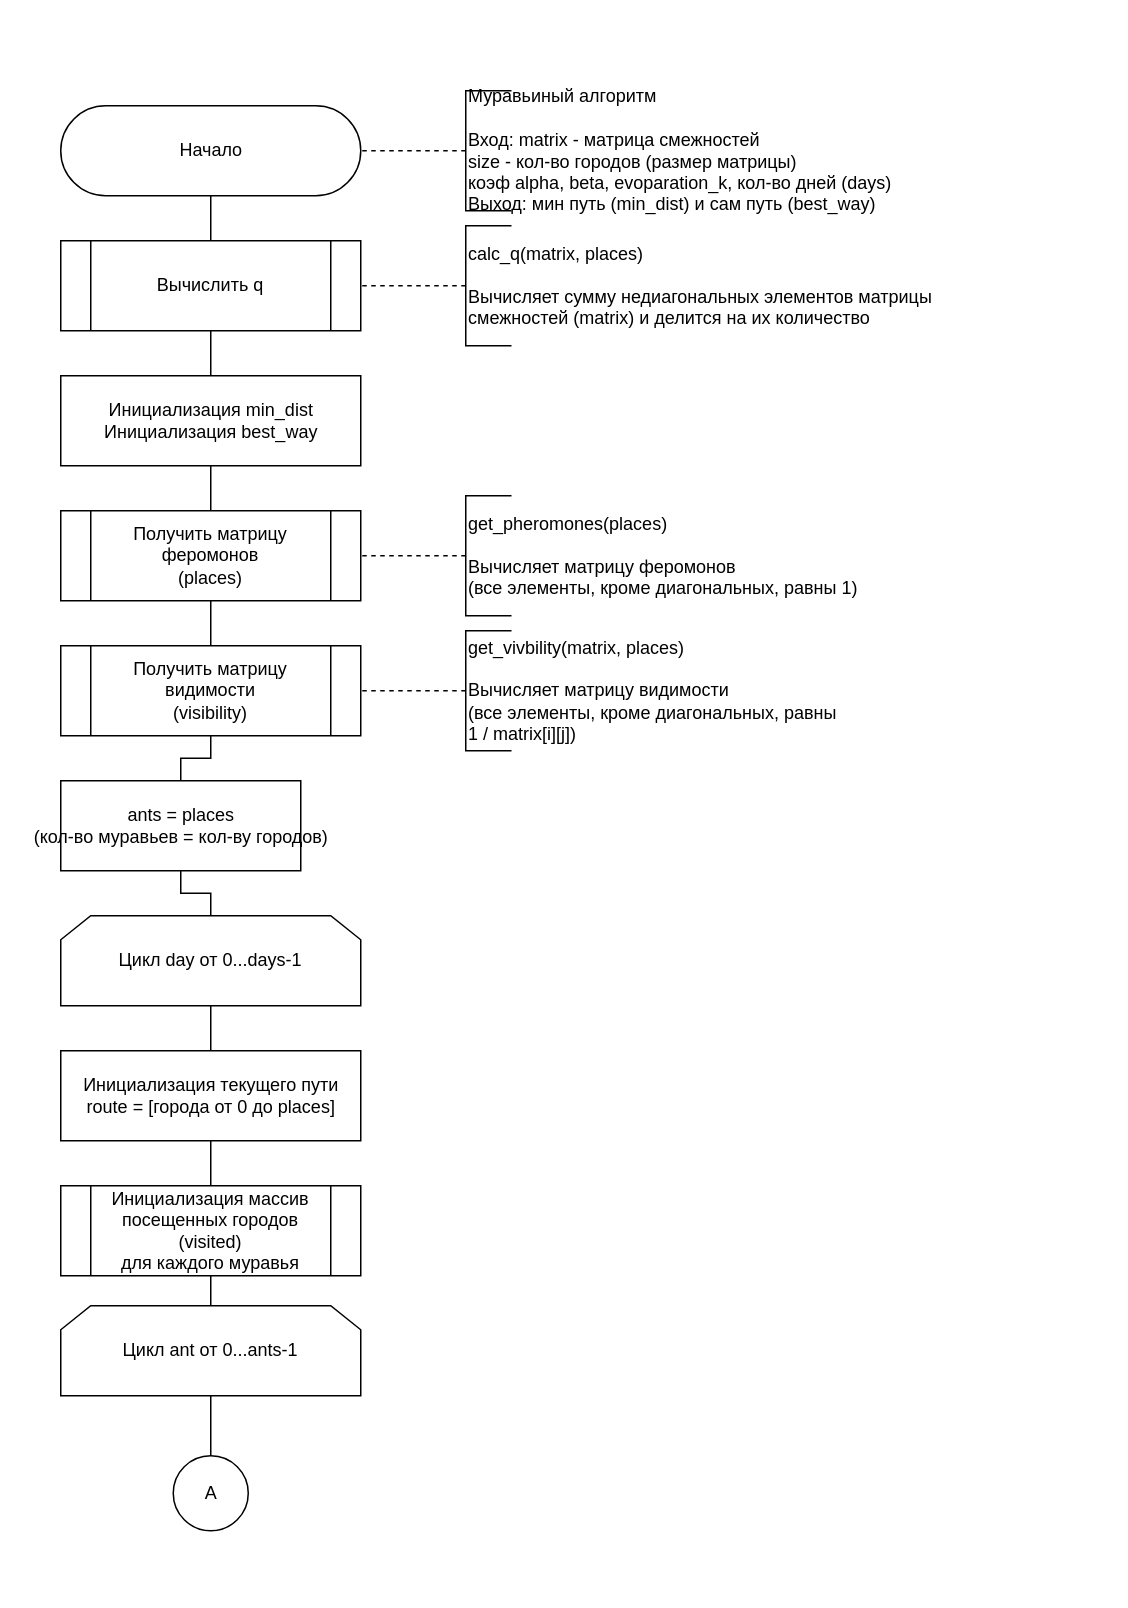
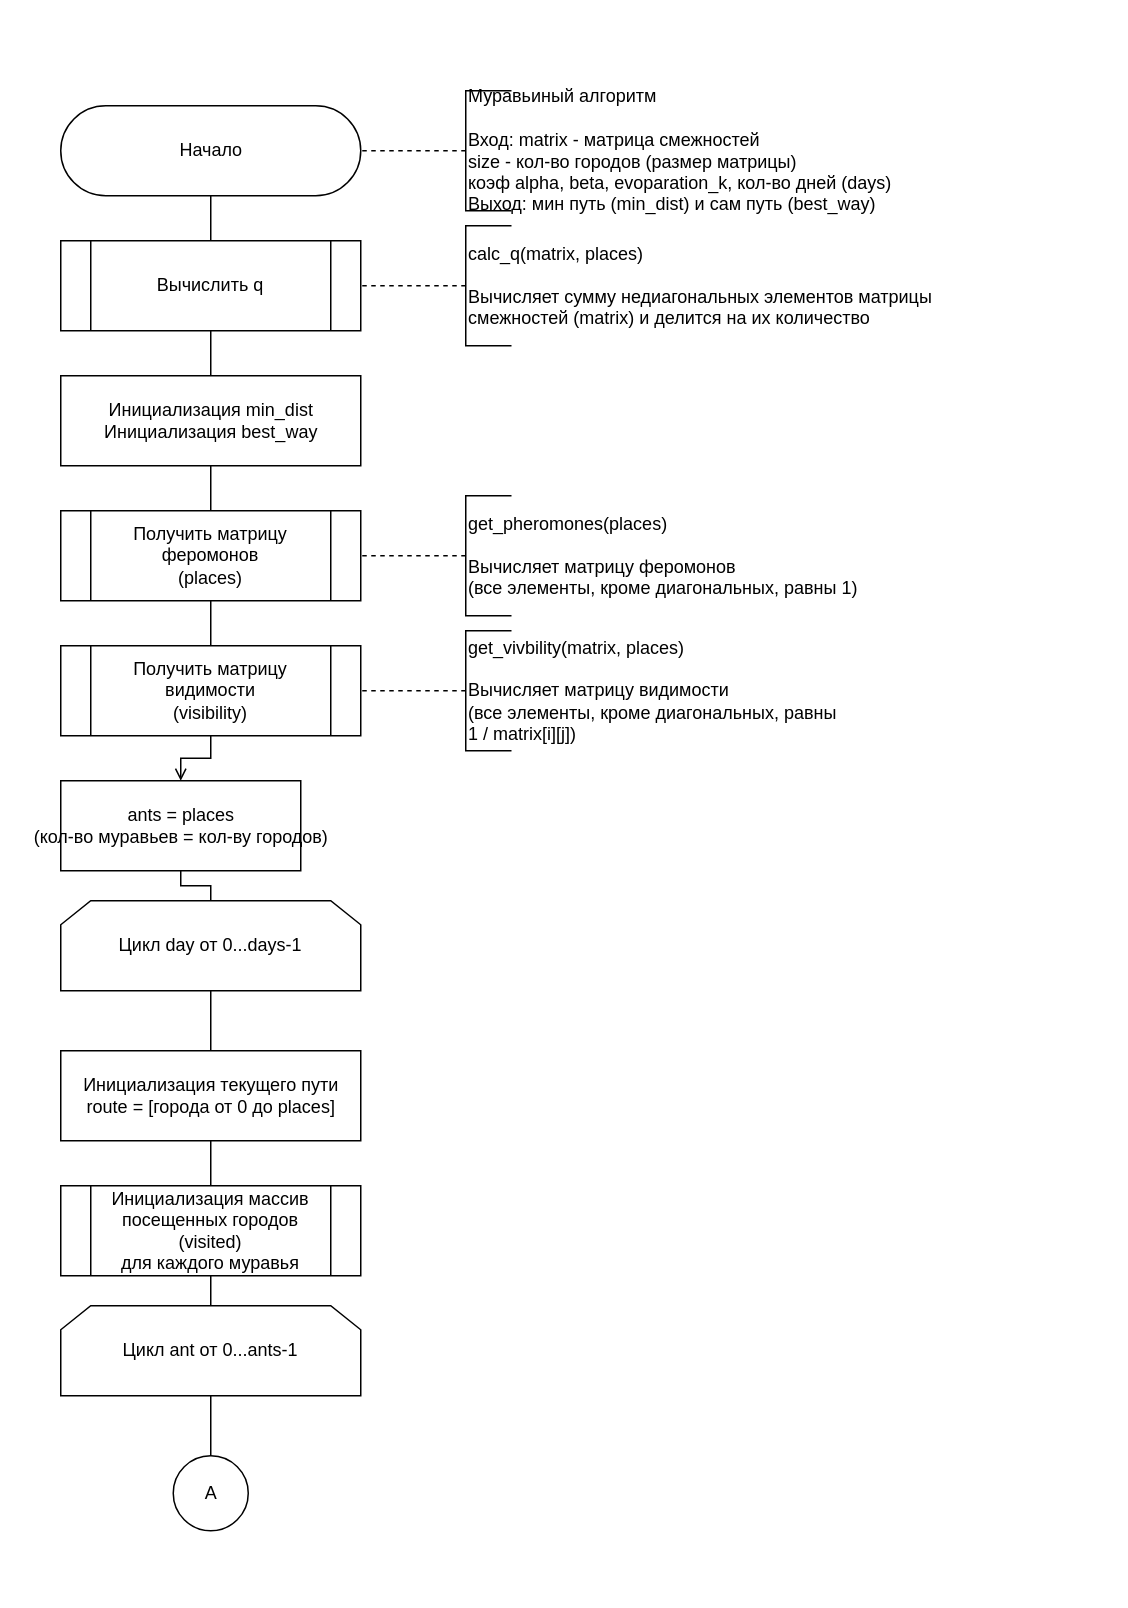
  <mxCell id="0" />
  <mxCell id="1" parent="0" />
  <mxCell id="2" value="" style="whiteSpace=wrap;html=1;fillColor=none;strokeColor=none;" parent="1" vertex="1"><mxGeometry x="20" y="20" width="710" height="1030" as="geometry" /></mxCell>
  <mxCell id="3" style="edgeStyle=none;html=1;exitX=0.5;exitY=0.5;exitDx=0;exitDy=30;exitPerimeter=0;entryX=0.5;entryY=0;entryDx=0;entryDy=0;endArrow=none;endFill=0;" parent="1" source="4" target="8" edge="1"><mxGeometry relative="1" as="geometry" /></mxCell>
  <mxCell id="4" value="Начало" style="html=1;dashed=0;whitespace=wrap;shape=mxgraph.dfd.start" parent="1" vertex="1"><mxGeometry x="40" y="70" width="200" height="60" as="geometry" /></mxCell>
  <mxCell id="5" value="" style="edgeStyle=orthogonalEdgeStyle;rounded=0;orthogonalLoop=1;jettySize=auto;html=1;endArrow=none;endFill=0;dashed=1;" parent="1" source="6" target="4" edge="1"><mxGeometry relative="1" as="geometry" /></mxCell>
  <mxCell id="6" value="Муравьиный алгоритм&lt;br&gt;&lt;br&gt;Вход: matrix - матрица смежностей&lt;br&gt;size - кол-во городов (размер матрицы)&lt;br&gt;коэф alpha, beta, evoparation_k, кол-во дней (days)&lt;br&gt;Выход: мин путь (min_dist) и сам путь (best_way)" style="html=1;dashed=0;whitespace=wrap;shape=partialRectangle;right=0;align=left;" parent="1" vertex="1"><mxGeometry x="310" y="60" width="30" height="80" as="geometry" /></mxCell>
  <mxCell id="7" style="edgeStyle=none;html=1;exitX=0.5;exitY=1;exitDx=0;exitDy=0;entryX=0.5;entryY=0;entryDx=0;entryDy=0;endArrow=none;endFill=0;" parent="1" source="8" edge="1"><mxGeometry relative="1" as="geometry"><mxPoint x="140" y="250" as="targetPoint" /></mxGeometry></mxCell>
  <mxCell id="8" value="Вычислить q" style="shape=process;whiteSpace=wrap;html=1;backgroundOutline=1;" parent="1" vertex="1"><mxGeometry x="40" y="160" width="200" height="60" as="geometry" /></mxCell>
  <mxCell id="9" value="" style="edgeStyle=orthogonalEdgeStyle;rounded=0;orthogonalLoop=1;jettySize=auto;html=1;endArrow=none;endFill=0;dashed=1;" parent="1" source="10" edge="1"><mxGeometry relative="1" as="geometry"><mxPoint x="240" y="190" as="targetPoint" /></mxGeometry></mxCell>
  <mxCell id="10" value="calc_q(matrix,&amp;nbsp;&lt;span style=&quot;text-align: center&quot;&gt;places&lt;/span&gt;)&lt;br&gt;&lt;br&gt;Вычисляет сумму недиагональных элементов матрицы &lt;br&gt;смежностей (matrix) и делится на их количество" style="html=1;dashed=0;whitespace=wrap;shape=partialRectangle;right=0;align=left;" parent="1" vertex="1"><mxGeometry x="310" y="150" width="30" height="80" as="geometry" /></mxCell>
  <mxCell id="11" style="edgeStyle=orthogonalEdgeStyle;html=1;exitX=0.5;exitY=1;exitDx=0;exitDy=0;entryX=0.5;entryY=0;entryDx=0;entryDy=0;endArrow=none;endFill=0;rounded=0;" parent="1" source="12" target="16" edge="1"><mxGeometry relative="1" as="geometry" /></mxCell>
  <mxCell id="12" value="Инициализация min_dist&lt;br&gt;Инициализация best_way" style="html=1;dashed=0;whitespace=wrap;" parent="1" vertex="1"><mxGeometry x="40" y="250" width="200" height="60" as="geometry" /></mxCell>
- <mxCell id="13" style="edgeStyle=orthogonalEdgeStyle;rounded=0;html=1;exitX=0.5;exitY=1;exitDx=0;exitDy=0;entryX=0.5;entryY=0;entryDx=0;entryDy=0;endArrow=none;endFill=0;" parent="1" source="14" target="22" edge="1"><mxGeometry relative="1" as="geometry" /></mxCell>
+ <mxCell id="13" style="edgeStyle=orthogonalEdgeStyle;rounded=0;html=1;exitX=0.5;exitY=1;exitDx=0;exitDy=0;entryX=0.5;entryY=0;entryDx=0;entryDy=0;endArrow=open;endFill=0;" parent="1" source="14" target="22" edge="1"><mxGeometry relative="1" as="geometry" /></mxCell>
  <mxCell id="14" value="Получить матрицу видимости&lt;br&gt;(visibility)" style="shape=process;whiteSpace=wrap;html=1;backgroundOutline=1;" parent="1" vertex="1"><mxGeometry x="40" y="430" width="200" height="60" as="geometry" /></mxCell>
  <mxCell id="15" style="edgeStyle=orthogonalEdgeStyle;rounded=0;html=1;exitX=0.5;exitY=1;exitDx=0;exitDy=0;entryX=0.5;entryY=0;entryDx=0;entryDy=0;endArrow=none;endFill=0;" parent="1" source="16" target="14" edge="1"><mxGeometry relative="1" as="geometry" /></mxCell>
  <mxCell id="16" value="Получить матрицу феромонов&lt;br&gt;(places)" style="shape=process;whiteSpace=wrap;html=1;backgroundOutline=1;" parent="1" vertex="1"><mxGeometry x="40" y="340" width="200" height="60" as="geometry" /></mxCell>
  <mxCell id="17" value="" style="edgeStyle=orthogonalEdgeStyle;rounded=0;orthogonalLoop=1;jettySize=auto;html=1;endArrow=none;endFill=0;dashed=1;" parent="1" source="18" edge="1"><mxGeometry relative="1" as="geometry"><mxPoint x="240" y="370" as="targetPoint" /></mxGeometry></mxCell>
  <mxCell id="18" value="get_pheromones(&lt;span style=&quot;text-align: center&quot;&gt;places&lt;/span&gt;)&lt;br&gt;&lt;br&gt;Вычисляет матрицу феромонов&lt;br&gt;(все элементы, кроме диагональных, равны 1)" style="html=1;dashed=0;whitespace=wrap;shape=partialRectangle;right=0;align=left;" parent="1" vertex="1"><mxGeometry x="310" y="330" width="30" height="80" as="geometry" /></mxCell>
  <mxCell id="19" value="get_vivbility(matrix,&amp;nbsp;&lt;span style=&quot;text-align: center&quot;&gt;places&lt;/span&gt;)&lt;br&gt;&lt;br&gt;Вычисляет матрицу видимости&lt;br&gt;(все элементы, кроме диагональных, равны&lt;br&gt;1 / matrix[i][j])" style="html=1;dashed=0;whitespace=wrap;shape=partialRectangle;right=0;align=left;" parent="1" vertex="1"><mxGeometry x="310" y="420" width="30" height="80" as="geometry" /></mxCell>
  <mxCell id="20" value="" style="edgeStyle=orthogonalEdgeStyle;rounded=0;orthogonalLoop=1;jettySize=auto;html=1;endArrow=none;endFill=0;dashed=1;" parent="1" source="19" edge="1"><mxGeometry relative="1" as="geometry"><mxPoint x="240" y="460" as="targetPoint" /></mxGeometry></mxCell>
  <mxCell id="21" style="edgeStyle=orthogonalEdgeStyle;rounded=0;html=1;exitX=0.5;exitY=1;exitDx=0;exitDy=0;entryX=0.5;entryY=0;entryDx=0;entryDy=0;endArrow=none;endFill=0;" parent="1" source="22" target="24" edge="1"><mxGeometry relative="1" as="geometry" /></mxCell>
  <mxCell id="22" value="ants = places&lt;br&gt;(кол-во муравьев = кол-ву городов)" style="html=1;dashed=0;whitespace=wrap;" parent="1" vertex="1"><mxGeometry x="40" y="520" width="160" height="60" as="geometry" /></mxCell>
  <mxCell id="23" style="edgeStyle=orthogonalEdgeStyle;rounded=0;html=1;exitX=0.5;exitY=1;exitDx=0;exitDy=0;endArrow=none;endFill=0;" parent="1" source="24" edge="1"><mxGeometry relative="1" as="geometry"><mxPoint x="140" y="700" as="targetPoint" /></mxGeometry></mxCell>
- <mxCell id="24" value="Цикл day от 0...days-1" style="shape=loopLimit;whiteSpace=wrap;html=1;direction=east" parent="1" vertex="1"><mxGeometry x="40" y="610" width="200" height="60" as="geometry" /></mxCell>
+ <mxCell id="24" value="Цикл day от 0...days-1" style="shape=loopLimit;whiteSpace=wrap;html=1;direction=east" parent="1" vertex="1"><mxGeometry x="40" y="600" width="200" height="60" as="geometry" /></mxCell>
  <mxCell id="25" style="edgeStyle=orthogonalEdgeStyle;rounded=0;html=1;exitX=0.5;exitY=1;exitDx=0;exitDy=0;endArrow=none;endFill=0;" parent="1" source="26" edge="1"><mxGeometry relative="1" as="geometry"><mxPoint x="140" y="790" as="targetPoint" /></mxGeometry></mxCell>
  <mxCell id="26" value="Инициализация текущего пути&lt;br&gt;route = [города от 0 до places]" style="html=1;dashed=0;whitespace=wrap;" parent="1" vertex="1"><mxGeometry x="40" y="700" width="200" height="60" as="geometry" /></mxCell>
  <mxCell id="27" style="edgeStyle=orthogonalEdgeStyle;rounded=0;html=1;exitX=0.5;exitY=1;exitDx=0;exitDy=0;entryX=0.5;entryY=0;entryDx=0;entryDy=0;endArrow=none;endFill=0;" parent="1" source="28" target="30" edge="1"><mxGeometry relative="1" as="geometry" /></mxCell>
  <mxCell id="28" value="Инициализация массив посещенных городов (visited) &lt;br&gt;для каждого муравья" style="shape=process;whiteSpace=wrap;html=1;backgroundOutline=1;" parent="1" vertex="1"><mxGeometry x="40" y="790" width="200" height="60" as="geometry" /></mxCell>
  <mxCell id="29" style="edgeStyle=orthogonalEdgeStyle;rounded=0;html=1;exitX=0.5;exitY=1;exitDx=0;exitDy=0;entryX=0.5;entryY=0;entryDx=0;entryDy=0;endArrow=none;endFill=0;" parent="1" source="30" edge="1"><mxGeometry relative="1" as="geometry"><mxPoint x="140" y="970" as="targetPoint" /></mxGeometry></mxCell>
  <mxCell id="30" value="Цикл ant от 0...ants-1" style="shape=loopLimit;whiteSpace=wrap;html=1;direction=east" parent="1" vertex="1"><mxGeometry x="40" y="870" width="200" height="60" as="geometry" /></mxCell>
  <mxCell id="31" value="A" style="shape=ellipse;html=1;dashed=0;whitespace=wrap;aspect=fixed;perimeter=ellipsePerimeter;" parent="1" vertex="1"><mxGeometry x="115" y="970" width="50" height="50" as="geometry" /></mxCell>
